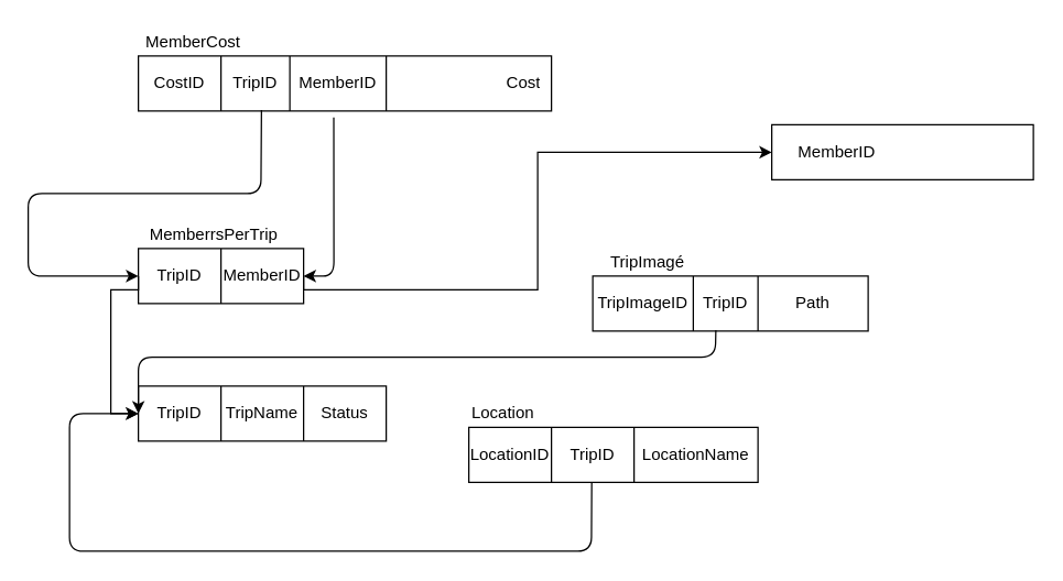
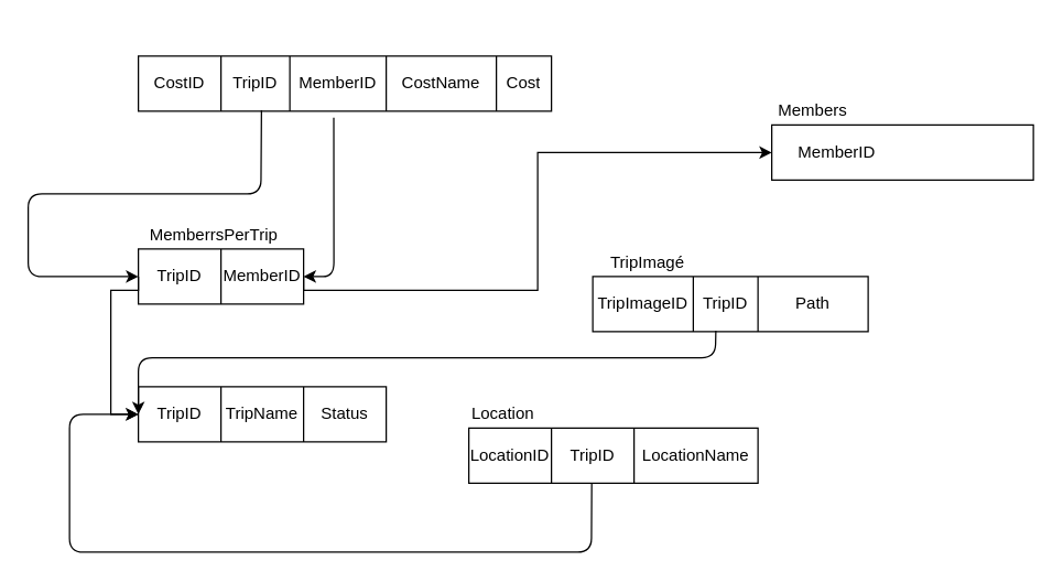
  <mxCell id="0" />
  <mxCell id="1" parent="0" />
  <mxCell id="2" value="" style="group;fontStyle=0" parent="1" vertex="1" connectable="0"><mxGeometry x="560" y="70" width="190" height="60" as="geometry" /></mxCell>
  <mxCell id="3" value="" style="shape=table;html=1;whiteSpace=wrap;startSize=0;container=1;collapsible=0;childLayout=tableLayout;" parent="2" vertex="1"><mxGeometry y="20" width="190" height="40" as="geometry" /></mxCell>
  <mxCell id="4" value="" style="shape=partialRectangle;html=1;whiteSpace=wrap;collapsible=0;dropTarget=0;pointerEvents=0;fillColor=none;top=0;left=0;bottom=0;right=0;points=[[0,0.5],[1,0.5]];portConstraint=eastwest;" parent="3" vertex="1"><mxGeometry width="190" height="40" as="geometry" /></mxCell>
  <mxCell id="5" value="MemberID" style="shape=partialRectangle;html=1;whiteSpace=wrap;connectable=0;overflow=hidden;fillColor=none;top=0;left=0;bottom=0;right=0;" parent="4" vertex="1"><mxGeometry width="95" height="40" as="geometry" /></mxCell>
+ <mxCell id="6" value="Members" style="text;html=1;strokeColor=none;fillColor=none;align=center;verticalAlign=middle;whiteSpace=wrap;rounded=0;" parent="2" vertex="1"><mxGeometry width="60" height="20" as="geometry" /></mxCell>
  <mxCell id="7" value="" style="group" parent="1" vertex="1" connectable="0"><mxGeometry x="100" y="20" width="300" height="60" as="geometry" /></mxCell>
- <mxCell id="8" value="MemberCost" style="text;html=1;strokeColor=none;fillColor=none;align=center;verticalAlign=middle;whiteSpace=wrap;rounded=0;" parent="7" vertex="1"><mxGeometry width="80" height="20" as="geometry" /></mxCell>
  <mxCell id="9" value="" style="shape=table;html=1;whiteSpace=wrap;startSize=0;container=1;collapsible=0;childLayout=tableLayout;" vertex="1" parent="7"><mxGeometry y="20" width="300" height="40" as="geometry" /></mxCell>
  <mxCell id="10" value="" style="shape=partialRectangle;html=1;whiteSpace=wrap;collapsible=0;dropTarget=0;pointerEvents=0;fillColor=none;top=0;left=0;bottom=0;right=0;points=[[0,0.5],[1,0.5]];portConstraint=eastwest;" vertex="1" parent="9"><mxGeometry width="300" height="40" as="geometry" /></mxCell>
  <mxCell id="11" value="CostID" style="shape=partialRectangle;html=1;whiteSpace=wrap;connectable=0;overflow=hidden;fillColor=none;top=0;left=0;bottom=0;right=0;" vertex="1" parent="10"><mxGeometry width="60" height="40" as="geometry" /></mxCell>
  <mxCell id="12" value="TripID" style="shape=partialRectangle;html=1;whiteSpace=wrap;connectable=0;overflow=hidden;fillColor=none;top=0;left=0;bottom=0;right=0;" vertex="1" parent="10"><mxGeometry x="60" width="50" height="40" as="geometry" /></mxCell>
  <mxCell id="13" value="MemberID" style="shape=partialRectangle;html=1;whiteSpace=wrap;connectable=0;overflow=hidden;fillColor=none;top=0;left=0;bottom=0;right=0;" vertex="1" parent="10"><mxGeometry x="110" width="70" height="40" as="geometry" /></mxCell>
+ <mxCell id="14" value="&lt;span&gt;CostName&lt;/span&gt;" style="shape=partialRectangle;html=1;whiteSpace=wrap;connectable=0;overflow=hidden;fillColor=none;top=0;left=0;bottom=0;right=0;" vertex="1" parent="10"><mxGeometry x="180" width="80" height="40" as="geometry" /></mxCell>
  <mxCell id="15" value="&lt;span&gt;Cost&lt;/span&gt;" style="shape=partialRectangle;html=1;whiteSpace=wrap;connectable=0;overflow=hidden;fillColor=none;top=0;left=0;bottom=0;right=0;" vertex="1" parent="10"><mxGeometry x="260" width="40" height="40" as="geometry" /></mxCell>
  <mxCell id="16" value="" style="group" parent="1" vertex="1" connectable="0"><mxGeometry x="100" y="160" width="120" height="60" as="geometry" /></mxCell>
  <mxCell id="17" value="" style="shape=table;html=1;whiteSpace=wrap;startSize=0;container=1;collapsible=0;childLayout=tableLayout;" parent="16" vertex="1"><mxGeometry y="20" width="120" height="40" as="geometry" /></mxCell>
  <mxCell id="18" value="" style="shape=partialRectangle;html=1;whiteSpace=wrap;collapsible=0;dropTarget=0;pointerEvents=0;fillColor=none;top=0;left=0;bottom=0;right=0;points=[[0,0.5],[1,0.5]];portConstraint=eastwest;" parent="17" vertex="1"><mxGeometry width="120" height="40" as="geometry" /></mxCell>
  <mxCell id="19" value="TripID" style="shape=partialRectangle;html=1;whiteSpace=wrap;connectable=0;overflow=hidden;fillColor=none;top=0;left=0;bottom=0;right=0;" parent="18" vertex="1"><mxGeometry width="60" height="40" as="geometry" /></mxCell>
  <mxCell id="20" value="MemberID" style="shape=partialRectangle;html=1;whiteSpace=wrap;connectable=0;overflow=hidden;fillColor=none;top=0;left=0;bottom=0;right=0;" parent="18" vertex="1"><mxGeometry x="60" width="60" height="40" as="geometry" /></mxCell>
  <mxCell id="21" value="MemberrsPerTrip" style="text;html=1;strokeColor=none;fillColor=none;align=center;verticalAlign=middle;whiteSpace=wrap;rounded=0;" parent="16" vertex="1"><mxGeometry width="110" height="20" as="geometry" /></mxCell>
  <mxCell id="22" value="" style="group" parent="1" vertex="1" connectable="0"><mxGeometry x="100" y="260" width="180" height="60" as="geometry" /></mxCell>
  <mxCell id="23" value="" style="shape=table;html=1;whiteSpace=wrap;startSize=0;container=1;collapsible=0;childLayout=tableLayout;" parent="22" vertex="1"><mxGeometry y="20" width="180" height="40" as="geometry" /></mxCell>
  <mxCell id="24" value="" style="shape=partialRectangle;html=1;whiteSpace=wrap;collapsible=0;dropTarget=0;pointerEvents=0;fillColor=none;top=0;left=0;bottom=0;right=0;points=[[0,0.5],[1,0.5]];portConstraint=eastwest;" parent="23" vertex="1"><mxGeometry width="180" height="40" as="geometry" /></mxCell>
  <mxCell id="25" value="TripID" style="shape=partialRectangle;html=1;whiteSpace=wrap;connectable=0;overflow=hidden;fillColor=none;top=0;left=0;bottom=0;right=0;" parent="24" vertex="1"><mxGeometry width="60" height="40" as="geometry" /></mxCell>
  <mxCell id="26" value="TripName" style="shape=partialRectangle;html=1;whiteSpace=wrap;connectable=0;overflow=hidden;fillColor=none;top=0;left=0;bottom=0;right=0;" parent="24" vertex="1"><mxGeometry x="60" width="60" height="40" as="geometry" /></mxCell>
  <mxCell id="27" value="Status" style="shape=partialRectangle;html=1;whiteSpace=wrap;connectable=0;overflow=hidden;fillColor=none;top=0;left=0;bottom=0;right=0;" parent="24" vertex="1"><mxGeometry x="120" width="60" height="40" as="geometry" /></mxCell>
  <mxCell id="28" value="" style="endArrow=classic;html=1;entryX=0;entryY=0.5;entryDx=0;entryDy=0;exitX=0.298;exitY=0.983;exitDx=0;exitDy=0;exitPerimeter=0;" parent="1" source="10" target="18" edge="1"><mxGeometry width="50" height="50" relative="1" as="geometry"><mxPoint x="189" y="110" as="sourcePoint" /><mxPoint x="450" y="180" as="targetPoint" /><Array as="points"><mxPoint x="189" y="140" /><mxPoint x="20" y="140" /><mxPoint x="20" y="200" /></Array></mxGeometry></mxCell>
  <mxCell id="29" style="edgeStyle=orthogonalEdgeStyle;rounded=0;orthogonalLoop=1;jettySize=auto;html=1;exitX=0;exitY=0.5;exitDx=0;exitDy=0;entryX=0;entryY=0.5;entryDx=0;entryDy=0;" parent="1" source="18" target="24" edge="1"><mxGeometry relative="1" as="geometry"><Array as="points"><mxPoint x="100" y="210" /><mxPoint x="80" y="210" /><mxPoint x="80" y="300" /></Array></mxGeometry></mxCell>
  <mxCell id="30" style="edgeStyle=orthogonalEdgeStyle;rounded=0;orthogonalLoop=1;jettySize=auto;html=1;exitX=1;exitY=0.5;exitDx=0;exitDy=0;entryX=0;entryY=0.5;entryDx=0;entryDy=0;" parent="1" source="18" target="4" edge="1"><mxGeometry relative="1" as="geometry"><mxPoint x="510" y="40" as="targetPoint" /><Array as="points"><mxPoint x="220" y="210" /><mxPoint x="390" y="210" /><mxPoint x="390" y="110" /></Array></mxGeometry></mxCell>
  <mxCell id="31" value="" style="endArrow=classic;html=1;exitX=0.473;exitY=1.117;exitDx=0;exitDy=0;exitPerimeter=0;entryX=1;entryY=0.5;entryDx=0;entryDy=0;" edge="1" parent="1" source="10" target="18"><mxGeometry width="50" height="50" relative="1" as="geometry"><mxPoint x="390" y="240" as="sourcePoint" /><mxPoint x="440" y="190" as="targetPoint" /><Array as="points"><mxPoint x="242" y="200" /></Array></mxGeometry></mxCell>
  <mxCell id="32" value="" style="group" vertex="1" connectable="0" parent="1"><mxGeometry x="430" y="180" width="200" height="60" as="geometry" /></mxCell>
  <mxCell id="33" value="" style="shape=table;html=1;whiteSpace=wrap;startSize=0;container=1;collapsible=0;childLayout=tableLayout;" vertex="1" parent="32"><mxGeometry y="20" width="200" height="40" as="geometry" /></mxCell>
  <mxCell id="34" value="" style="shape=partialRectangle;html=1;whiteSpace=wrap;collapsible=0;dropTarget=0;pointerEvents=0;fillColor=none;top=0;left=0;bottom=0;right=0;points=[[0,0.5],[1,0.5]];portConstraint=eastwest;" vertex="1" parent="33"><mxGeometry width="200" height="40" as="geometry" /></mxCell>
  <mxCell id="35" value="TripImageID" style="shape=partialRectangle;html=1;whiteSpace=wrap;connectable=0;overflow=hidden;fillColor=none;top=0;left=0;bottom=0;right=0;" vertex="1" parent="34"><mxGeometry width="73" height="40" as="geometry" /></mxCell>
  <mxCell id="36" value="&lt;span&gt;TripID&lt;/span&gt;" style="shape=partialRectangle;html=1;whiteSpace=wrap;connectable=0;overflow=hidden;fillColor=none;top=0;left=0;bottom=0;right=0;" vertex="1" parent="34"><mxGeometry x="73" width="47" height="40" as="geometry" /></mxCell>
  <mxCell id="37" value="&lt;span&gt;Path&lt;/span&gt;" style="shape=partialRectangle;html=1;whiteSpace=wrap;connectable=0;overflow=hidden;fillColor=none;top=0;left=0;bottom=0;right=0;" vertex="1" parent="34"><mxGeometry x="120" width="80" height="40" as="geometry" /></mxCell>
  <mxCell id="38" value="TripImagé" style="text;html=1;strokeColor=none;fillColor=none;align=center;verticalAlign=middle;whiteSpace=wrap;rounded=0;" vertex="1" parent="32"><mxGeometry width="80" height="20" as="geometry" /></mxCell>
  <mxCell id="39" value="" style="endArrow=classic;html=1;exitX=0.447;exitY=0.983;exitDx=0;exitDy=0;exitPerimeter=0;entryX=0;entryY=0.5;entryDx=0;entryDy=0;" edge="1" parent="1" source="34" target="24"><mxGeometry width="50" height="50" relative="1" as="geometry"><mxPoint x="390" y="240" as="sourcePoint" /><mxPoint x="440" y="190" as="targetPoint" /><Array as="points"><mxPoint x="519" y="259" /><mxPoint x="100" y="259" /></Array></mxGeometry></mxCell>
  <mxCell id="40" value="" style="group" vertex="1" connectable="0" parent="1"><mxGeometry x="340" y="290" width="210" height="60" as="geometry" /></mxCell>
  <mxCell id="41" value="" style="group" parent="40" vertex="1" connectable="0"><mxGeometry width="170" height="60" as="geometry" /></mxCell>
  <mxCell id="42" value="Location" style="text;html=1;strokeColor=none;fillColor=none;align=center;verticalAlign=middle;whiteSpace=wrap;rounded=0;" parent="41" vertex="1"><mxGeometry width="50" height="20" as="geometry" /></mxCell>
  <mxCell id="43" value="" style="shape=table;html=1;whiteSpace=wrap;startSize=0;container=1;collapsible=0;childLayout=tableLayout;" vertex="1" parent="40"><mxGeometry y="20" width="210" height="40" as="geometry" /></mxCell>
  <mxCell id="44" value="" style="shape=partialRectangle;html=1;whiteSpace=wrap;collapsible=0;dropTarget=0;pointerEvents=0;fillColor=none;top=0;left=0;bottom=0;right=0;points=[[0,0.5],[1,0.5]];portConstraint=eastwest;" vertex="1" parent="43"><mxGeometry width="210" height="40" as="geometry" /></mxCell>
  <mxCell id="45" value="LocationID" style="shape=partialRectangle;html=1;whiteSpace=wrap;connectable=0;overflow=hidden;fillColor=none;top=0;left=0;bottom=0;right=0;" vertex="1" parent="44"><mxGeometry width="60" height="40" as="geometry" /></mxCell>
  <mxCell id="46" value="&lt;span&gt;TripID&lt;/span&gt;" style="shape=partialRectangle;html=1;whiteSpace=wrap;connectable=0;overflow=hidden;fillColor=none;top=0;left=0;bottom=0;right=0;" vertex="1" parent="44"><mxGeometry x="60" width="60" height="40" as="geometry" /></mxCell>
  <mxCell id="47" value="&lt;span&gt;LocationName&lt;/span&gt;" style="shape=partialRectangle;html=1;whiteSpace=wrap;connectable=0;overflow=hidden;fillColor=none;top=0;left=0;bottom=0;right=0;" vertex="1" parent="44"><mxGeometry x="120" width="90" height="40" as="geometry" /></mxCell>
  <mxCell id="48" value="" style="endArrow=classic;html=1;exitX=0.425;exitY=1;exitDx=0;exitDy=0;exitPerimeter=0;entryX=0;entryY=0.5;entryDx=0;entryDy=0;" edge="1" parent="1" source="44" target="24"><mxGeometry width="50" height="50" relative="1" as="geometry"><mxPoint x="390" y="240" as="sourcePoint" /><mxPoint x="440" y="190" as="targetPoint" /><Array as="points"><mxPoint x="429" y="400" /><mxPoint x="50" y="400" /><mxPoint x="50" y="300" /></Array></mxGeometry></mxCell>
